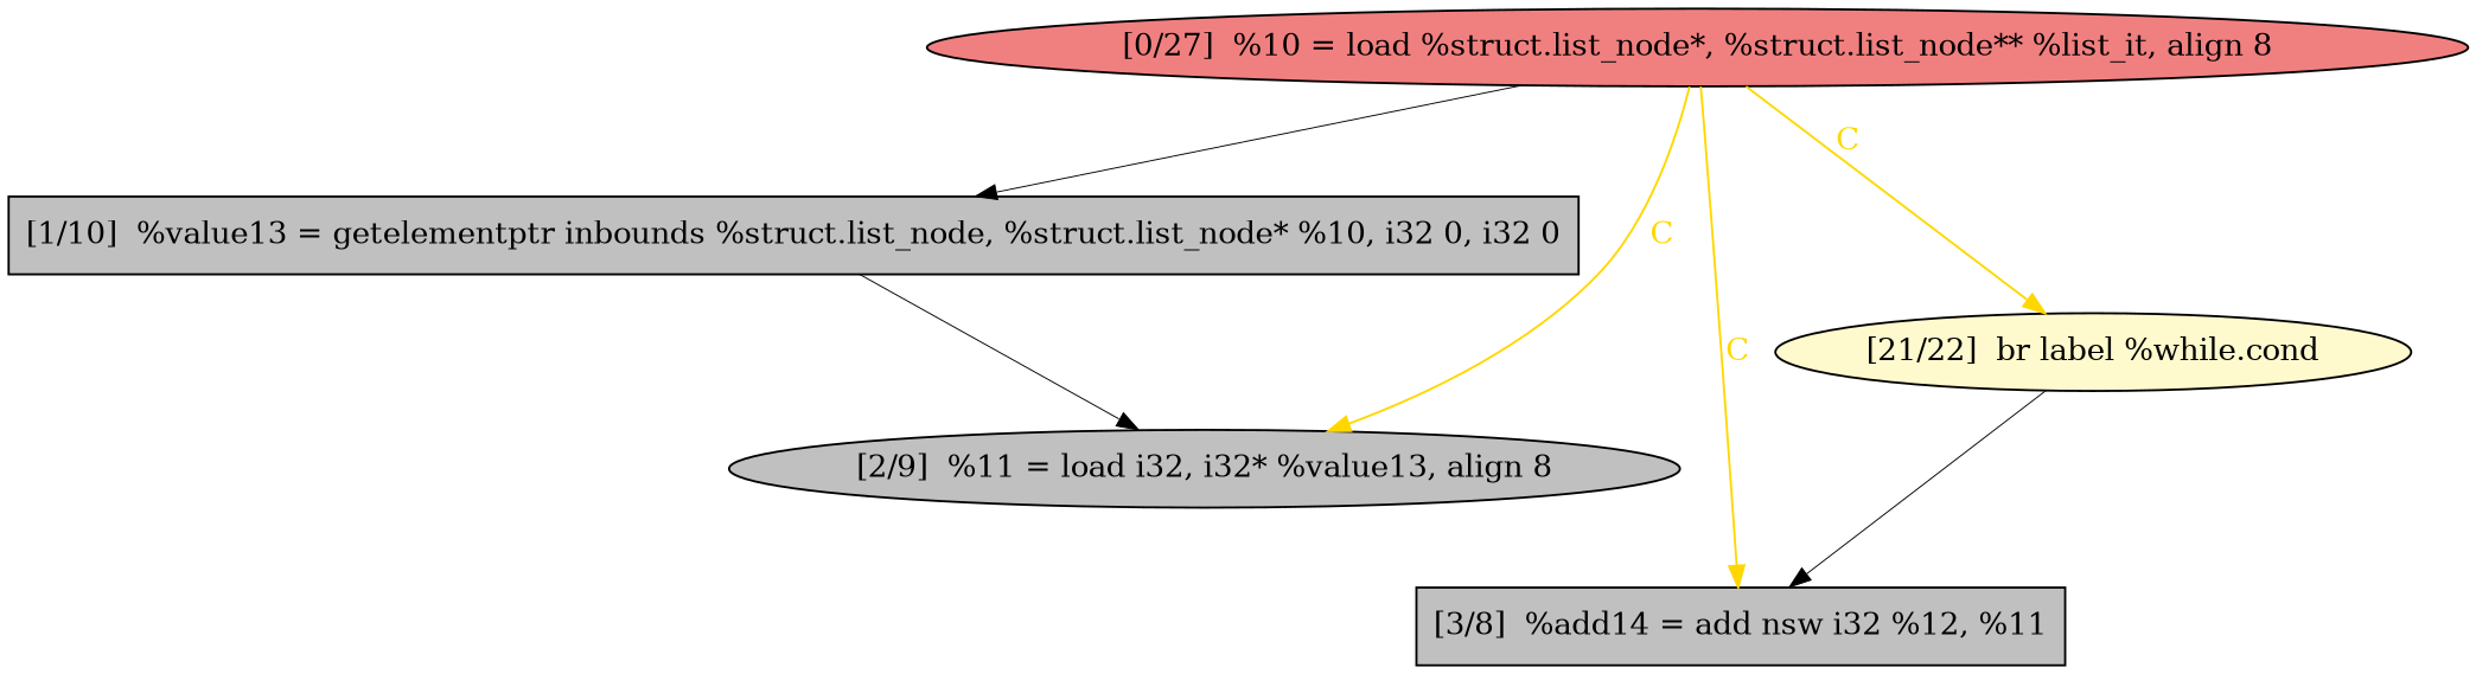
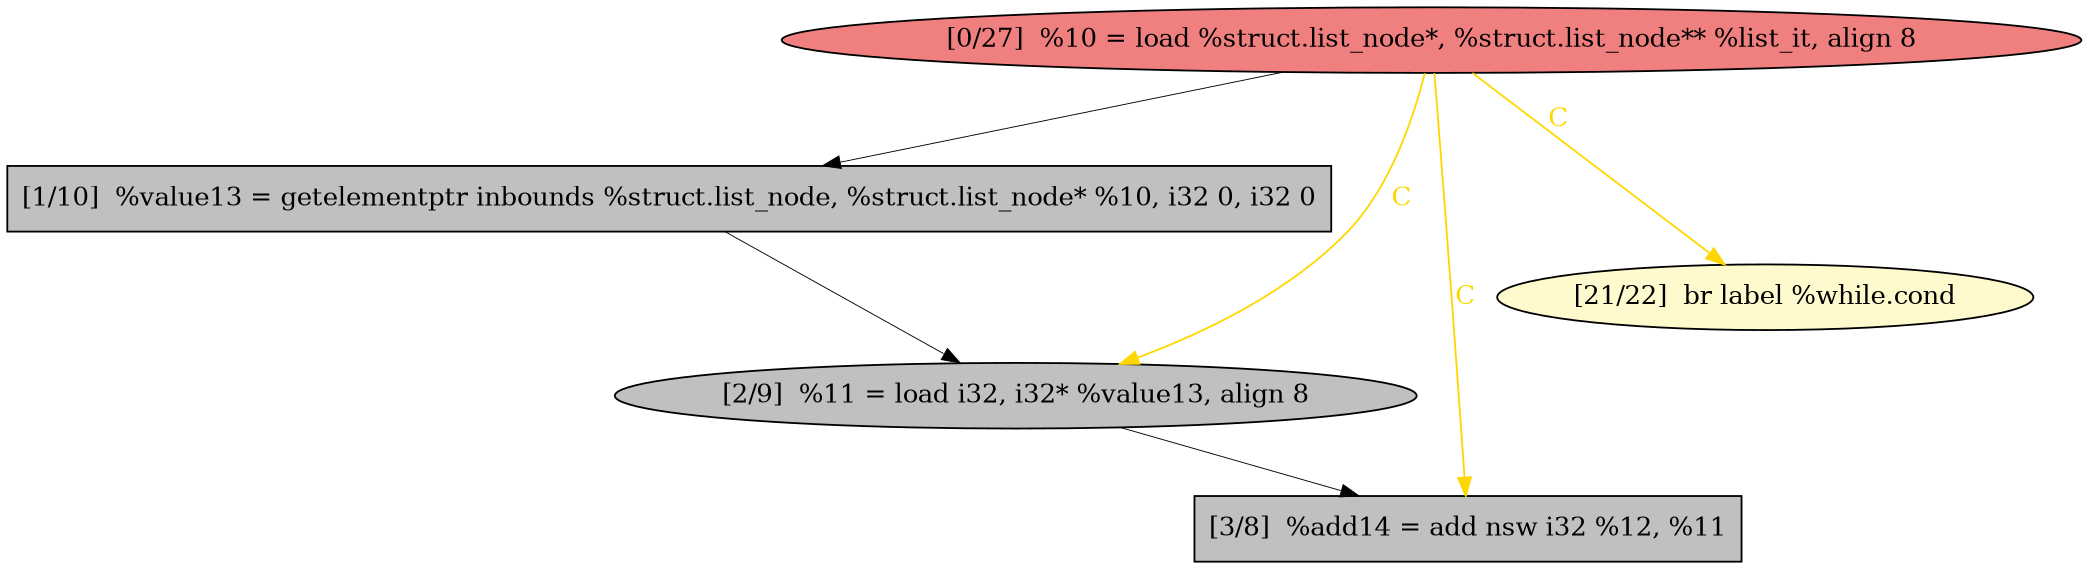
  digraph {
    node [fillcolor=grey shape=ellipse style=filled]
    edge [color=black fontcolor=black penwidth=0.5 style=solid]
    n1 [label="[1/10]  %value13 = getelementptr inbounds %struct.list_node, %struct.list_node* %10, i32 0, i32 0" shape=rectangle]
    n2 [label="[2/9]  %11 = load i32, i32* %value13, align 8"]
    n3 [label="[3/8]  %add14 = add nsw i32 %12, %11" shape=rectangle]
    n4 [fillcolor=lemonchiffon label="[21/22]  br label %while.cond"]
    n5 [fillcolor=lightcoral label="[0/27]  %10 = load %struct.list_node*, %struct.list_node** %list_it, align 8"]
    n1 -> n2
-   n4 -> n3
+   n2 -> n3
    n5 -> n1
    n5 -> n2 [color=gold fontcolor=gold label=C penwidth=1.0]
    n5 -> n3 [color=gold fontcolor=gold label=C penwidth=1.0]
    n5 -> n4 [color=gold fontcolor=gold label=C penwidth=1.0]
  }
